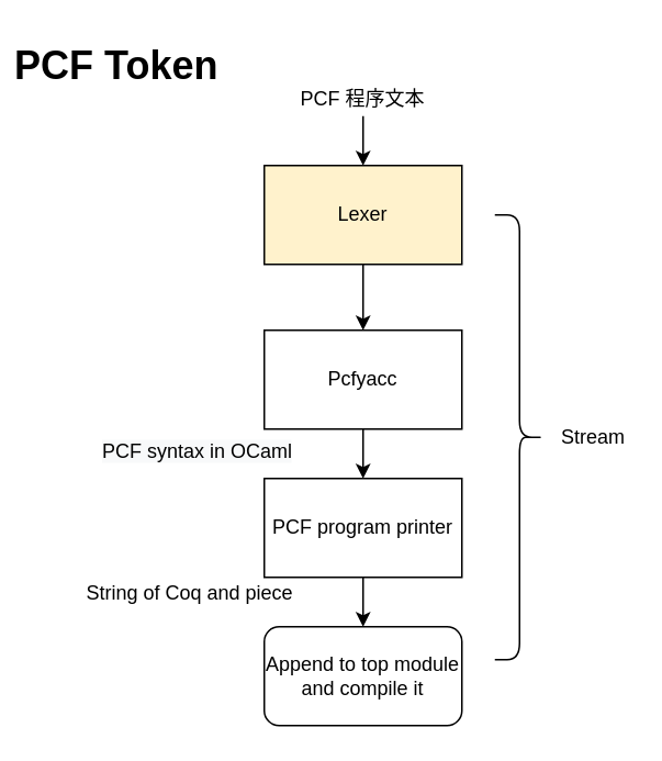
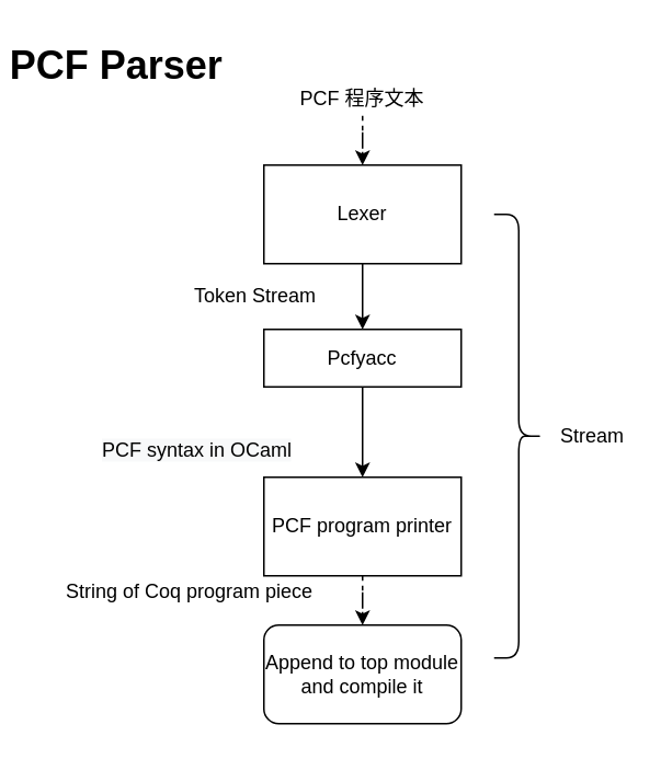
  <mxCell id="0" />
  <mxCell id="1" parent="0" />
- <mxCell id="2" value="" style="edgeStyle=orthogonalEdgeStyle;rounded=0;orthogonalLoop=1;jettySize=auto;html=1;" parent="1" source="3" target="12" edge="1"><mxGeometry relative="1" as="geometry" /></mxCell>
+ <mxCell id="2" value="" style="edgeStyle=orthogonalEdgeStyle;rounded=0;orthogonalLoop=1;jettySize=auto;html=1;dashed=1;" parent="1" source="3" target="12" edge="1"><mxGeometry relative="1" as="geometry" /></mxCell>
  <mxCell id="3" value="PCF program printer" style="rounded=0;whiteSpace=wrap;html=1;" parent="1" vertex="1"><mxGeometry x="160" y="290" width="120" height="60" as="geometry" /></mxCell>
  <mxCell id="4" value="" style="edgeStyle=orthogonalEdgeStyle;rounded=0;orthogonalLoop=1;jettySize=auto;html=1;" parent="1" source="5" target="7" edge="1"><mxGeometry relative="1" as="geometry" /></mxCell>
- <mxCell id="5" value="Lexer" style="rounded=0;whiteSpace=wrap;html=1;fillColor=#fff2cc;" parent="1" vertex="1"><mxGeometry x="160" y="100" width="120" height="60" as="geometry" /></mxCell>
+ <mxCell id="5" value="Lexer" style="rounded=0;whiteSpace=wrap;html=1;" parent="1" vertex="1"><mxGeometry x="160" y="100" width="120" height="60" as="geometry" /></mxCell>
  <mxCell id="6" value="" style="edgeStyle=orthogonalEdgeStyle;rounded=0;orthogonalLoop=1;jettySize=auto;html=1;" parent="1" source="7" edge="1"><mxGeometry relative="1" as="geometry"><mxPoint x="220" y="290" as="targetPoint" /></mxGeometry></mxCell>
- <mxCell id="7" value="Pcfyacc" style="whiteSpace=wrap;html=1;rounded=0;" parent="1" vertex="1"><mxGeometry x="160" y="200" width="120" height="60" as="geometry" /></mxCell>
- <mxCell id="8" value="" style="edgeStyle=orthogonalEdgeStyle;rounded=0;orthogonalLoop=1;jettySize=auto;html=1;" parent="1" source="9" target="5" edge="1"><mxGeometry relative="1" as="geometry" /></mxCell>
+ <mxCell id="7" value="Pcfyacc" style="whiteSpace=wrap;html=1;rounded=0;" parent="1" vertex="1"><mxGeometry x="160" y="200" width="120" height="35" as="geometry" /></mxCell>
+ <mxCell id="8" value="" style="edgeStyle=orthogonalEdgeStyle;rounded=0;orthogonalLoop=1;jettySize=auto;html=1;dashed=1;" parent="1" source="9" target="5" edge="1"><mxGeometry relative="1" as="geometry" /></mxCell>
  <mxCell id="9" value="PCF 程序文本" style="text;html=1;strokeColor=none;fillColor=none;align=center;verticalAlign=middle;whiteSpace=wrap;rounded=0;" parent="1" vertex="1"><mxGeometry x="155" y="50" width="130" height="20" as="geometry" /></mxCell>
+ <mxCell id="10" value="Token Stream" style="text;html=1;strokeColor=none;fillColor=none;align=center;verticalAlign=middle;whiteSpace=wrap;rounded=0;" parent="1" vertex="1"><mxGeometry x="110" y="170" width="90" height="20" as="geometry" /></mxCell>
  <mxCell id="11" value="&lt;span style=&quot;color: rgb(0, 0, 0); font-family: helvetica; font-size: 12px; font-style: normal; font-weight: 400; letter-spacing: normal; text-align: center; text-indent: 0px; text-transform: none; word-spacing: 0px; background-color: rgb(248, 249, 250); display: inline; float: none;&quot;&gt;PCF syntax in OCaml&lt;/span&gt;" style="text;whiteSpace=wrap;html=1;" parent="1" vertex="1"><mxGeometry x="60" y="260" width="160" height="30" as="geometry" /></mxCell>
  <mxCell id="12" value="Append to top module and compile it" style="whiteSpace=wrap;html=1;rounded=1;" parent="1" vertex="1"><mxGeometry x="160" y="380" width="120" height="60" as="geometry" /></mxCell>
- <mxCell id="13" value="String of Coq and piece" style="text;html=1;strokeColor=none;fillColor=none;align=center;verticalAlign=middle;whiteSpace=wrap;rounded=0;" parent="1" vertex="1"><mxGeometry x="20" y="350" width="190" height="20" as="geometry" /></mxCell>
+ <mxCell id="13" value="String of Coq program piece" style="text;html=1;strokeColor=none;fillColor=none;align=center;verticalAlign=middle;whiteSpace=wrap;rounded=0;" parent="1" vertex="1"><mxGeometry x="20" y="350" width="190" height="20" as="geometry" /></mxCell>
  <mxCell id="14" value="" style="shape=curlyBracket;whiteSpace=wrap;html=1;rounded=1;flipH=1;" parent="1" vertex="1"><mxGeometry x="300" y="130" width="30" height="270" as="geometry" /></mxCell>
  <mxCell id="15" value="Stream" style="text;html=1;strokeColor=none;fillColor=none;align=center;verticalAlign=middle;whiteSpace=wrap;rounded=0;" parent="1" vertex="1"><mxGeometry x="340" y="255" width="40" height="20" as="geometry" /></mxCell>
- <mxCell id="16" value="PCF Token" style="text;strokeColor=none;fillColor=none;html=1;fontSize=24;fontStyle=1;verticalAlign=middle;align=center;" parent="1" vertex="1"><mxGeometry x="20" y="20" width="100" height="40" as="geometry" /></mxCell>
+ <mxCell id="16" value="PCF Parser" style="text;strokeColor=none;fillColor=none;html=1;fontSize=24;fontStyle=1;verticalAlign=middle;align=center;" parent="1" vertex="1"><mxGeometry x="20" y="20" width="100" height="40" as="geometry" /></mxCell>
